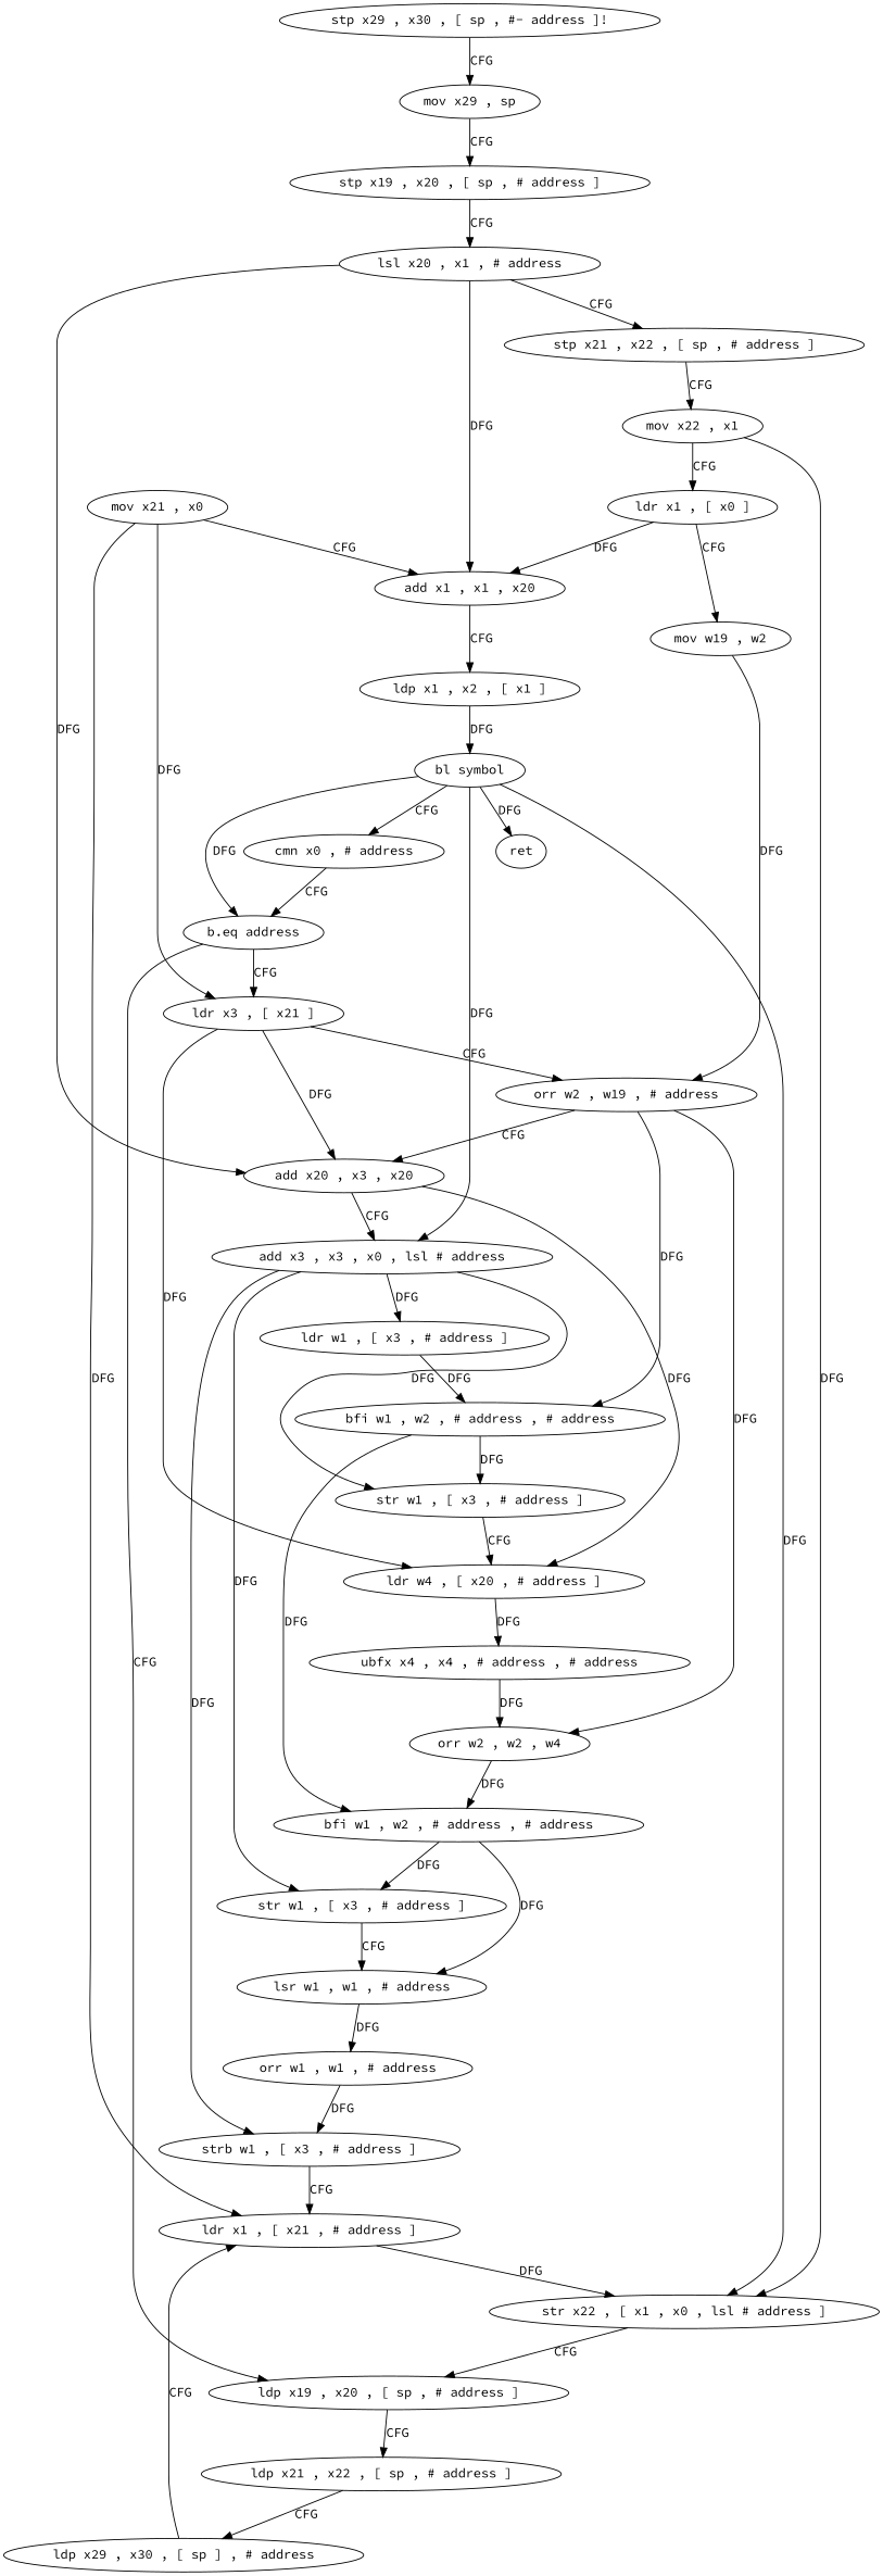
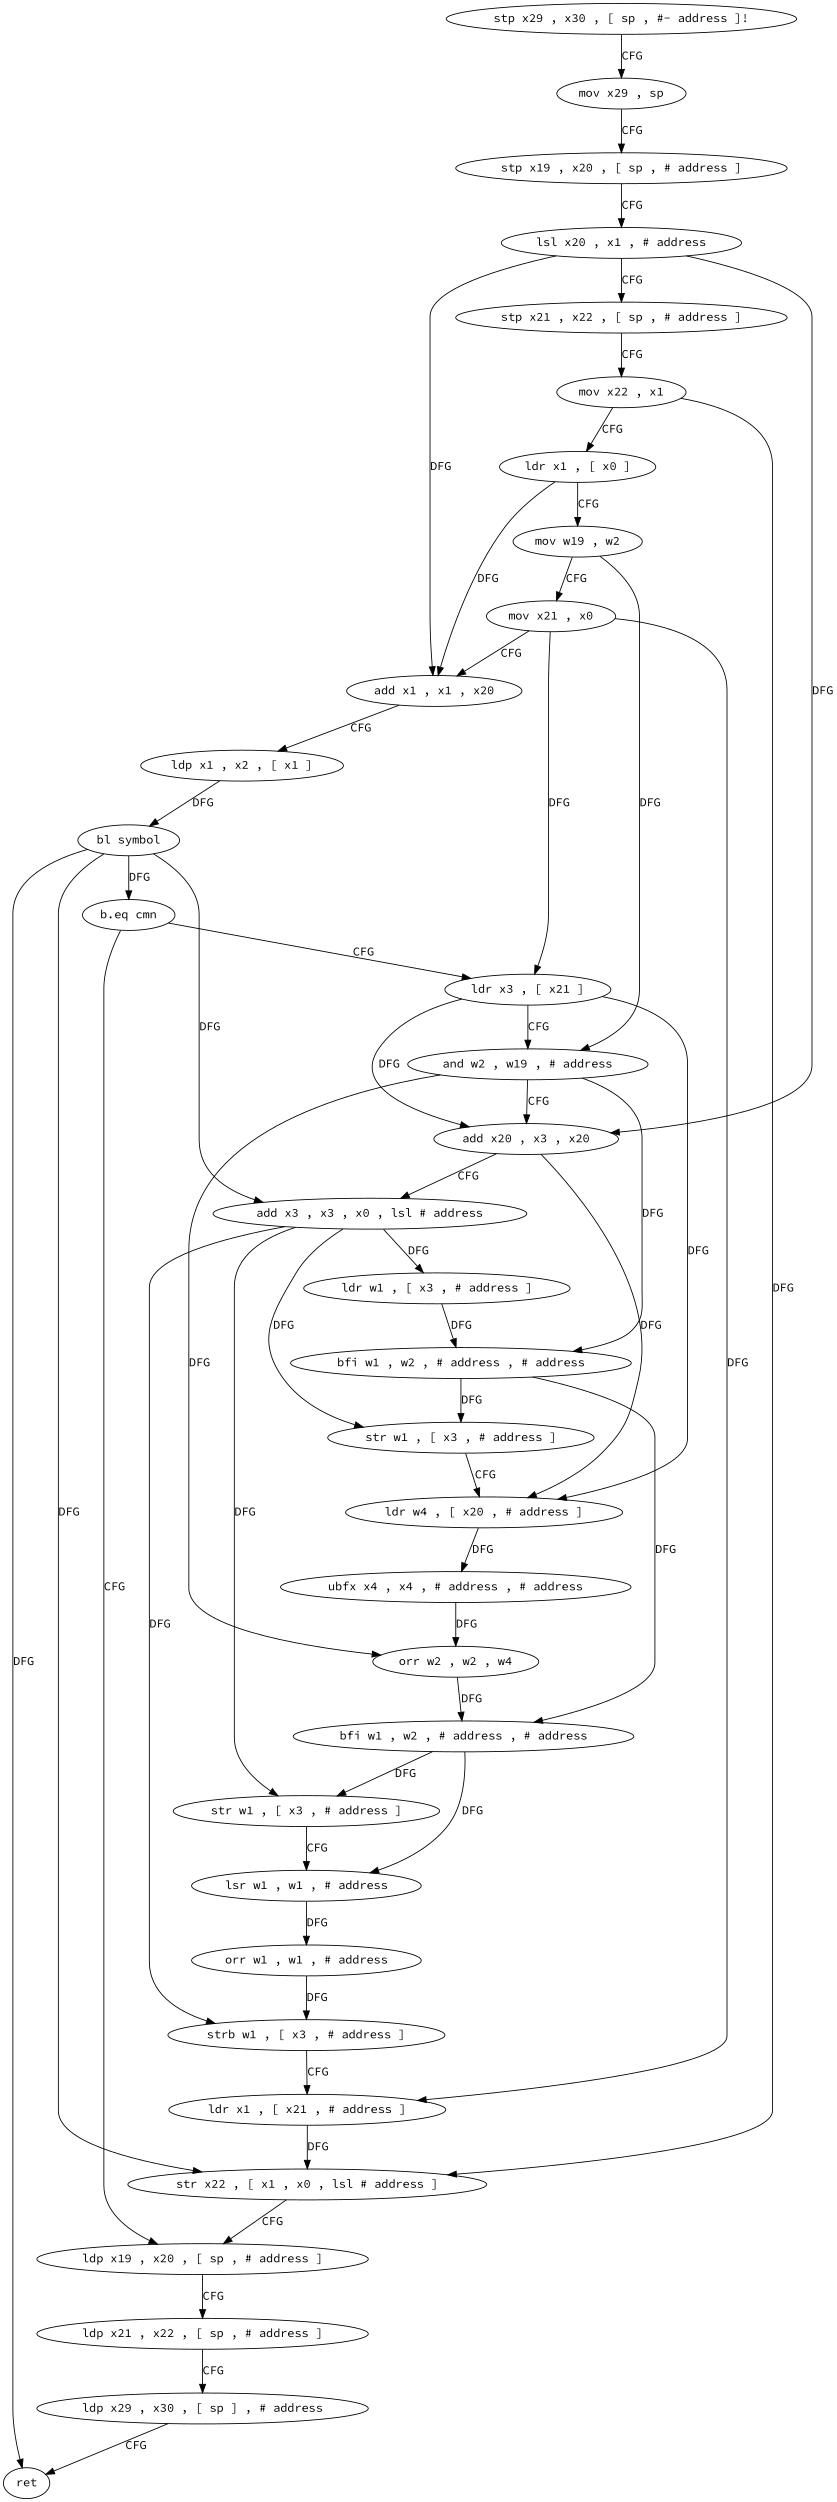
  digraph {
    fontname="Source Code Pro"
    node [fontname="Source Code Pro"]
    edge [fontname="Source Code Pro"]
    n1 [label="stp x29 , x30 , [ sp , #- address ]!"]
    n2 [label="mov x29 , sp"]
    n3 [label="stp x19 , x20 , [ sp , # address ]"]
    n4 [label="lsl x20 , x1 , # address"]
    n5 [label="stp x21 , x22 , [ sp , # address ]"]
    n6 [label="add x1 , x1 , x20"]
    n7 [label="add x20 , x3 , x20"]
    n8 [label="mov x22 , x1"]
    n9 [label="ldp x1 , x2 , [ x1 ]"]
    n10 [label="add x3 , x3 , x0 , lsl # address"]
    n11 [label="ldr w4 , [ x20 , # address ]"]
    n12 [label="ldr x1 , [ x0 ]"]
    n13 [label="str x22 , [ x1 , x0 , lsl # address ]"]
    n14 [label="mov w19 , w2"]
    n15 [label="ldp x19 , x20 , [ sp , # address ]"]
    n16 [label="mov x21 , x0"]
-   n17 [label="orr w2 , w19 , # address"]
+   n17 [label="and w2 , w19 , # address"]
    n18 [label="ldr x3 , [ x21 ]"]
    n19 [label="ldr x1 , [ x21 , # address ]"]
    n20 [label="bfi w1 , w2 , # address , # address"]
    n21 [label="orr w2 , w2 , w4"]
    n22 [label="bl symbol"]
-   n23 [label="cmn x0 , # address"]
-   n24 [label="b.eq address"]
+   n24 [label="b.eq cmn"]
    n25 [label=ret]
    n26 [label="ldr w1 , [ x3 , # address ]"]
    n27 [label="str w1 , [ x3 , # address ]"]
    n28 [label="str w1 , [ x3 , # address ]"]
    n29 [label="strb w1 , [ x3 , # address ]"]
    n30 [label="ldp x21 , x22 , [ sp , # address ]"]
    n31 [label="ldp x29 , x30 , [ sp ] , # address"]
    n32 [label="bfi w1 , w2 , # address , # address"]
    n33 [label="ubfx x4 , x4 , # address , # address"]
    n34 [label="lsr w1 , w1 , # address"]
    n35 [label="orr w1 , w1 , # address"]
    n1 -> n2 [label=CFG]
    n2 -> n3 [label=CFG]
    n3 -> n4 [label=CFG]
    n4 -> n5 [label=CFG]
    n4 -> n6 [label=DFG]
    n4 -> n7 [label=DFG]
    n5 -> n8 [label=CFG]
    n6 -> n9 [label=CFG]
    n7 -> n10 [label=CFG]
    n7 -> n11 [label=DFG]
    n8 -> n12 [label=CFG]
    n8 -> n13 [label=DFG]
    n9 -> n22 [label=DFG]
    n10 -> n26 [label=DFG]
    n10 -> n27 [label=DFG]
    n10 -> n28 [label=DFG]
    n10 -> n29 [label=DFG]
    n11 -> n33 [label=DFG]
    n12 -> n6 [label=DFG]
    n12 -> n14 [label=CFG]
    n13 -> n15 [label=CFG]
+   n14 -> n16 [label=CFG]
    n14 -> n17 [label=DFG]
    n15 -> n30 [label=CFG]
    n16 -> n6 [label=CFG]
    n16 -> n18 [label=DFG]
    n16 -> n19 [label=DFG]
    n17 -> n7 [label=CFG]
    n17 -> n20 [label=DFG]
    n17 -> n21 [label=DFG]
    n18 -> n7 [label=DFG]
    n18 -> n11 [label=DFG]
    n18 -> n17 [label=CFG]
    n19 -> n13 [label=DFG]
    n20 -> n27 [label=DFG]
    n20 -> n32 [label=DFG]
    n21 -> n32 [label=DFG]
    n22 -> n10 [label=DFG]
    n22 -> n13 [label=DFG]
-   n22 -> n23 [label=CFG]
    n22 -> n24 [label=DFG]
    n22 -> n25 [label=DFG]
-   n23 -> n24 [label=CFG]
    n24 -> n15 [label=CFG]
    n24 -> n18 [label=CFG]
    n26 -> n20 [label=DFG]
    n27 -> n11 [label=CFG]
    n28 -> n34 [label=CFG]
    n29 -> n19 [label=CFG]
    n30 -> n31 [label=CFG]
-   n31 -> n19 [label=CFG]
+   n31 -> n25 [label=CFG]
    n32 -> n28 [label=DFG]
    n32 -> n34 [label=DFG]
    n33 -> n21 [label=DFG]
    n34 -> n35 [label=DFG]
    n35 -> n29 [label=DFG]
  }
